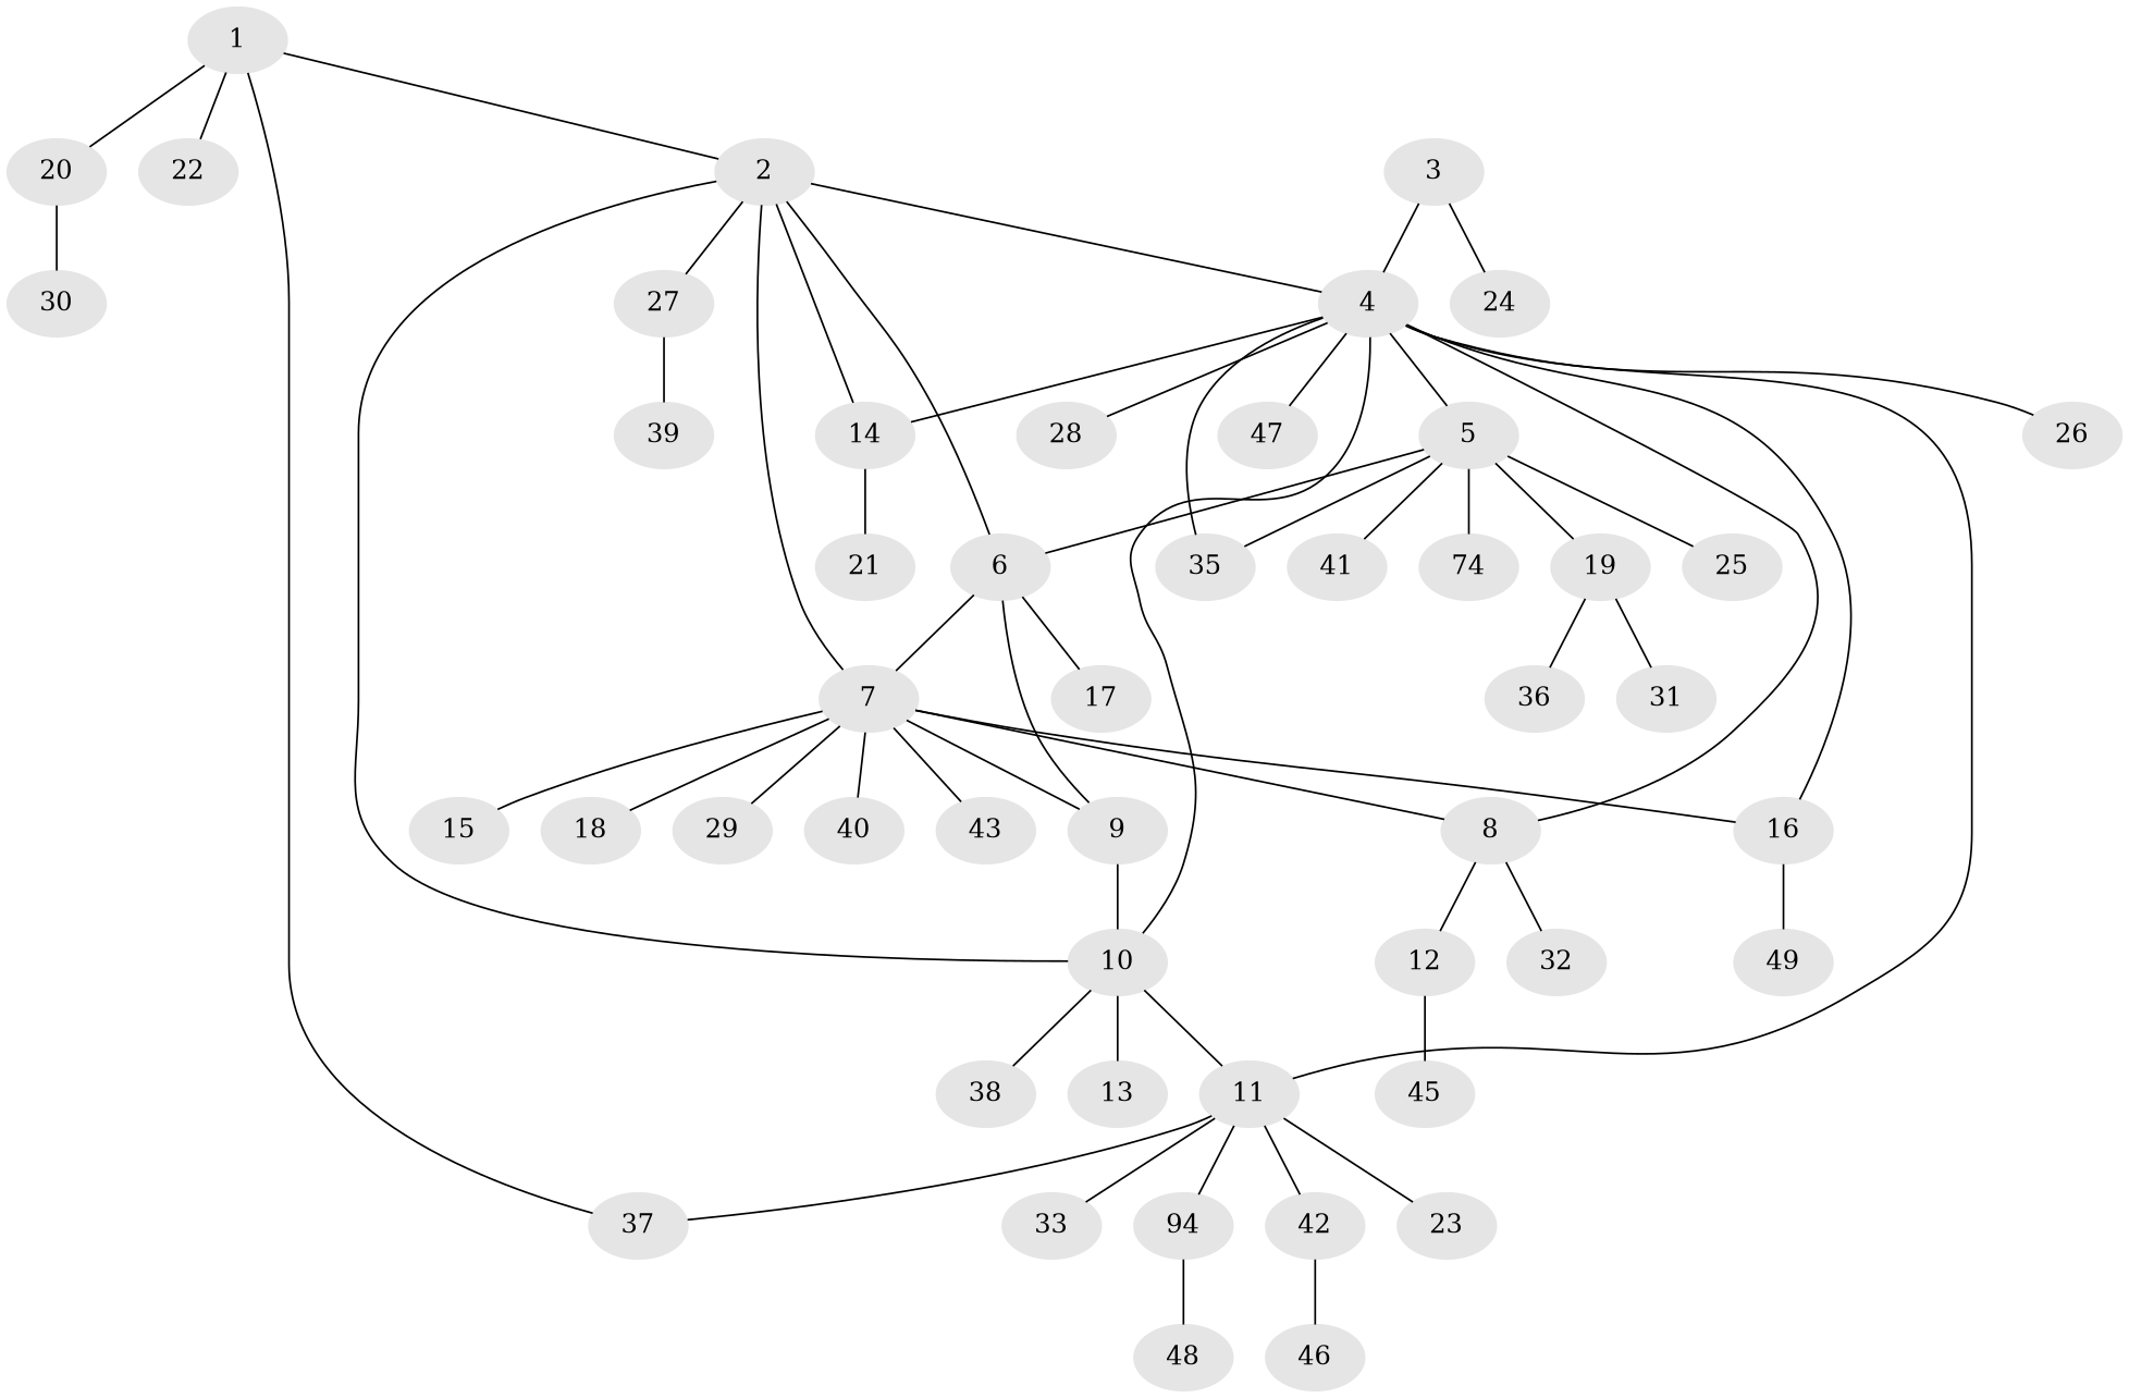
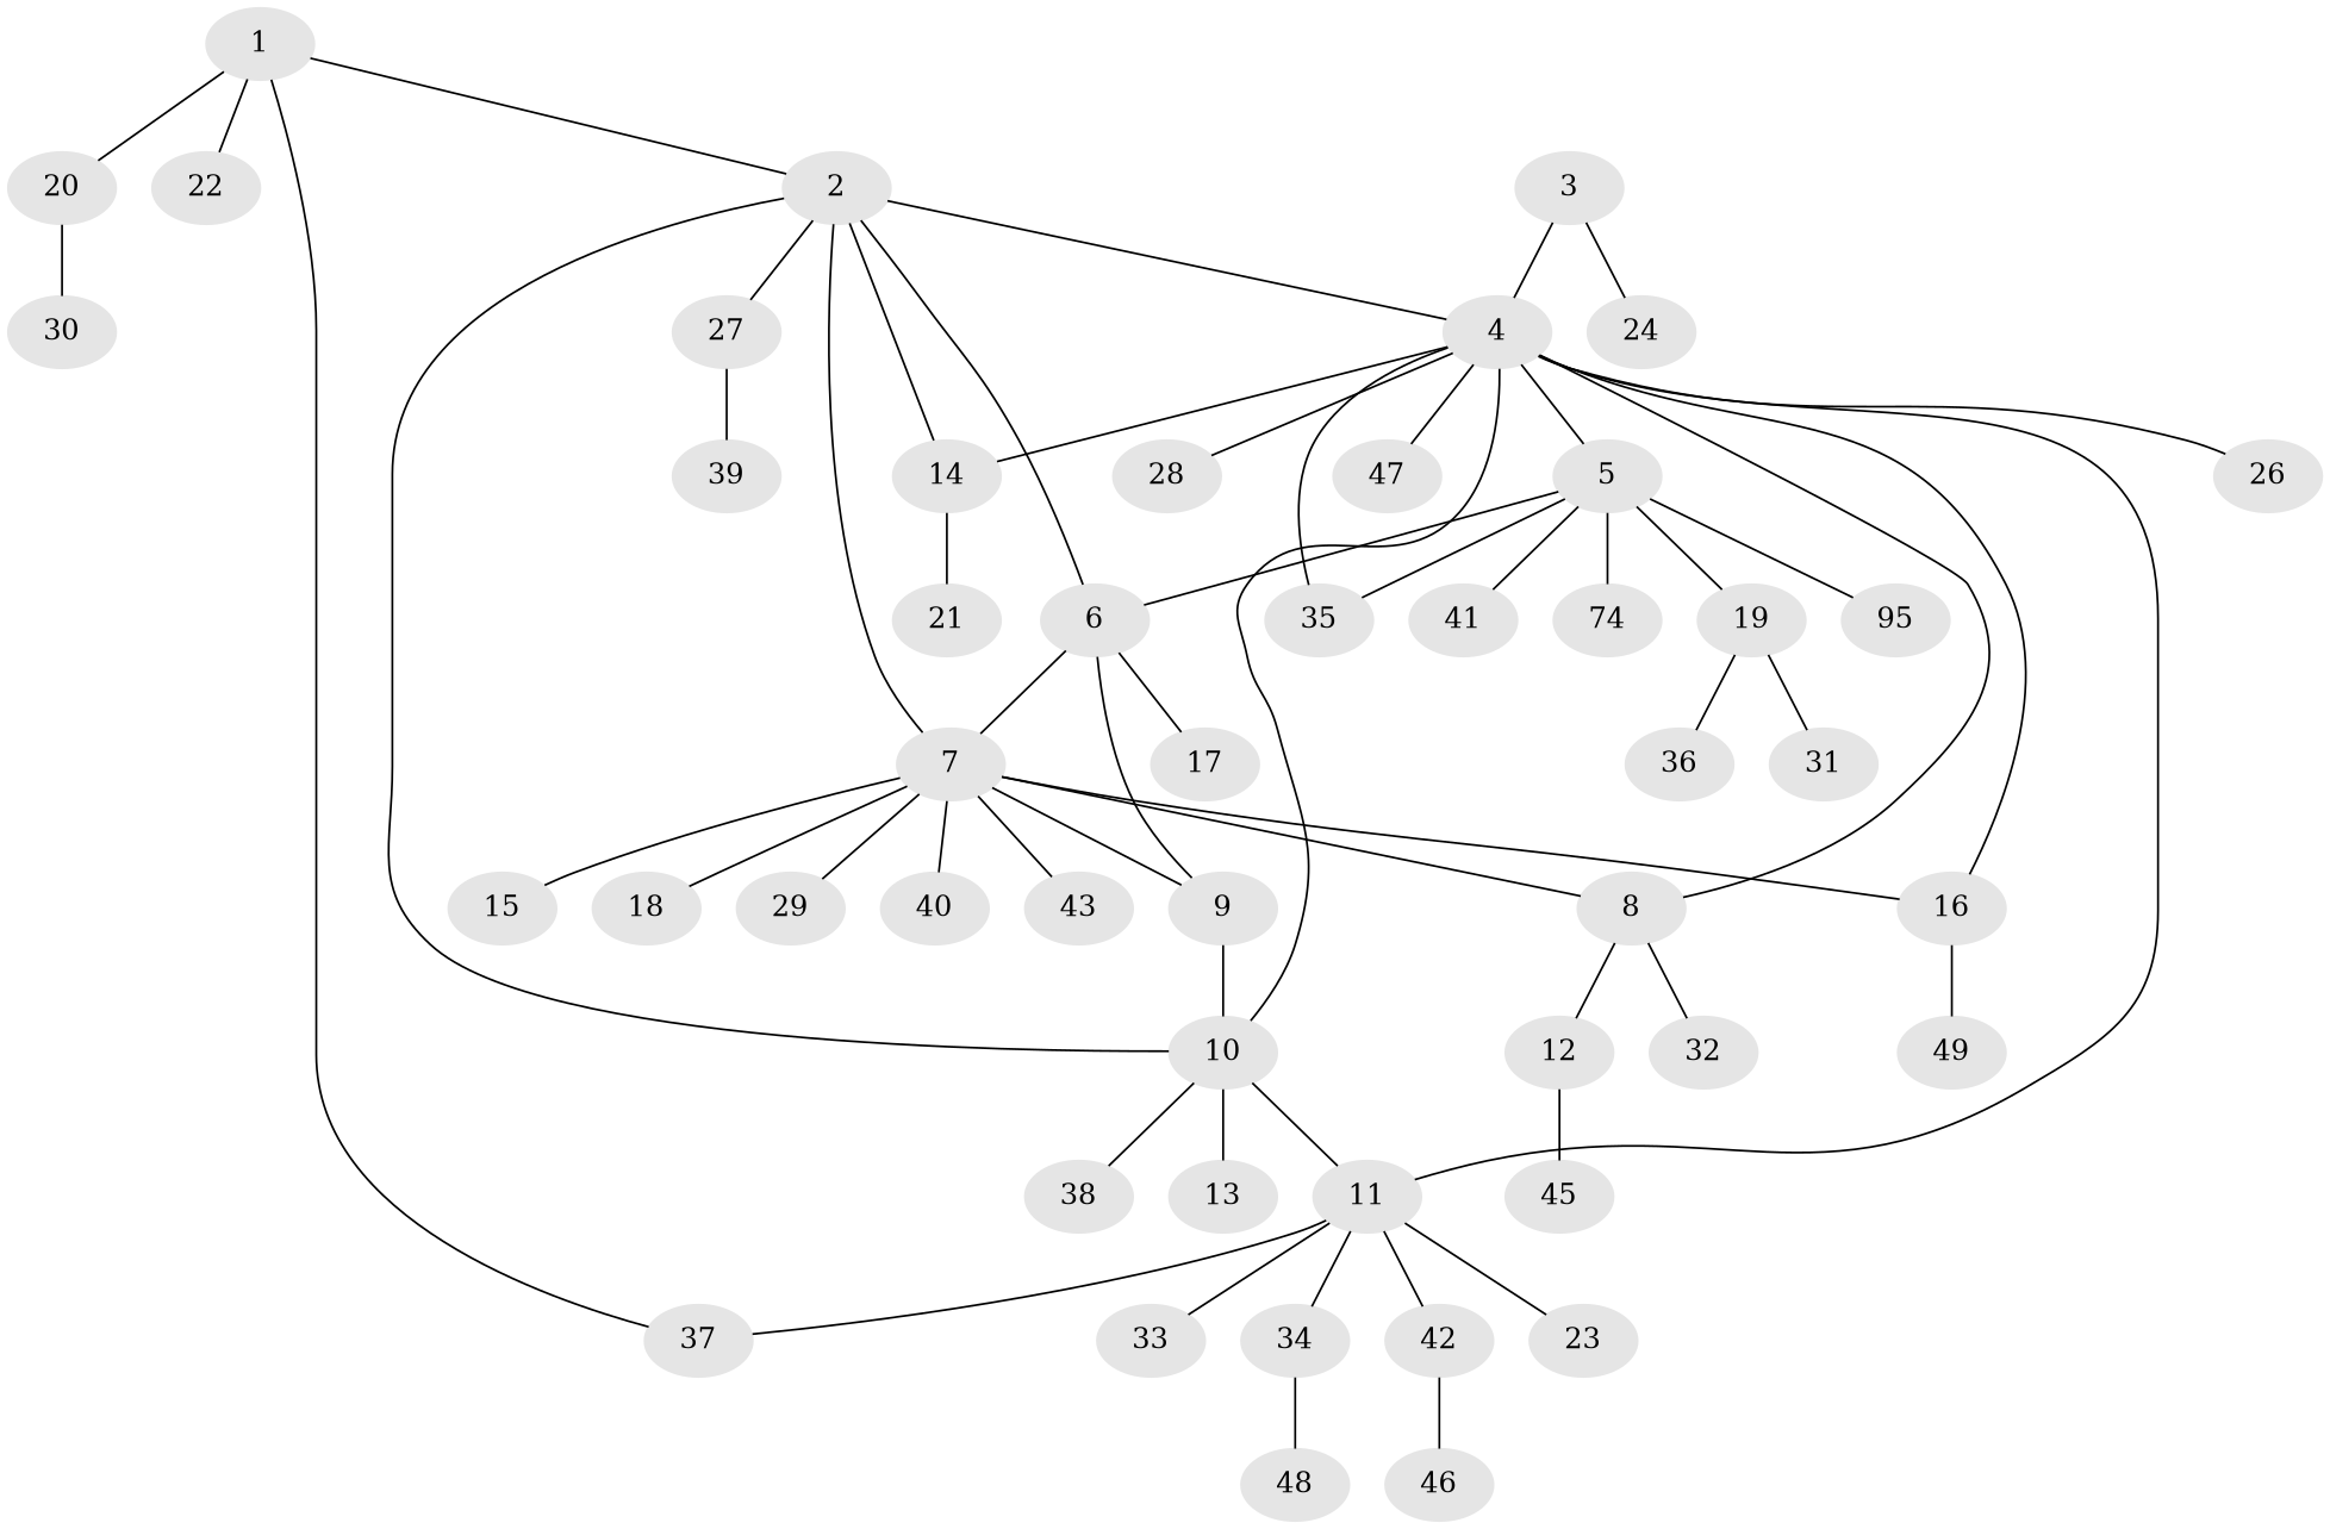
  graph {
    node [color=gray90 style=filled]
    1
    2
    20
    22
    37
    4
    6
    7
    10
    14
    27
    30
    5
    8
    11
    16
    26
    28
    35
    47
    9
    17
    15
    18
    29
    40
    43
    13
    38
    21
    39
    3
    24
    19
-   25
+   25 [label=95]
    41
    n37 [label=74]
    12
    32
    23
    33
-   34 [label=94]
+   34
    42
    49
    31
    36
    45
    48
    46
    1 -- 2
    1 -- 20
    1 -- 22
    1 -- 37
    2 -- 4
    2 -- 6
    2 -- 7
    2 -- 10
    2 -- 14
    2 -- 27
    20 -- 30
    4 -- 10
    4 -- 14
    4 -- 5
    4 -- 8
    4 -- 11
    4 -- 16
    4 -- 26
    4 -- 28
    4 -- 35
    4 -- 47
    6 -- 7
    6 -- 9
    6 -- 17
    7 -- 8
    7 -- 16
    7 -- 9
    7 -- 15
    7 -- 18
    7 -- 29
    7 -- 40
    7 -- 43
    10 -- 11
    10 -- 13
    10 -- 38
    14 -- 21
    27 -- 39
    5 -- 6
    5 -- 35
    5 -- 19
    5 -- 25
    5 -- 41
    5 -- n37
    8 -- 12
    8 -- 32
    11 -- 37
    11 -- 23
    11 -- 33
    11 -- 34
    11 -- 42
    16 -- 49
    9 -- 10
    3 -- 4
    3 -- 24
    19 -- 31
    19 -- 36
    12 -- 45
    34 -- 48
    42 -- 46
  }
